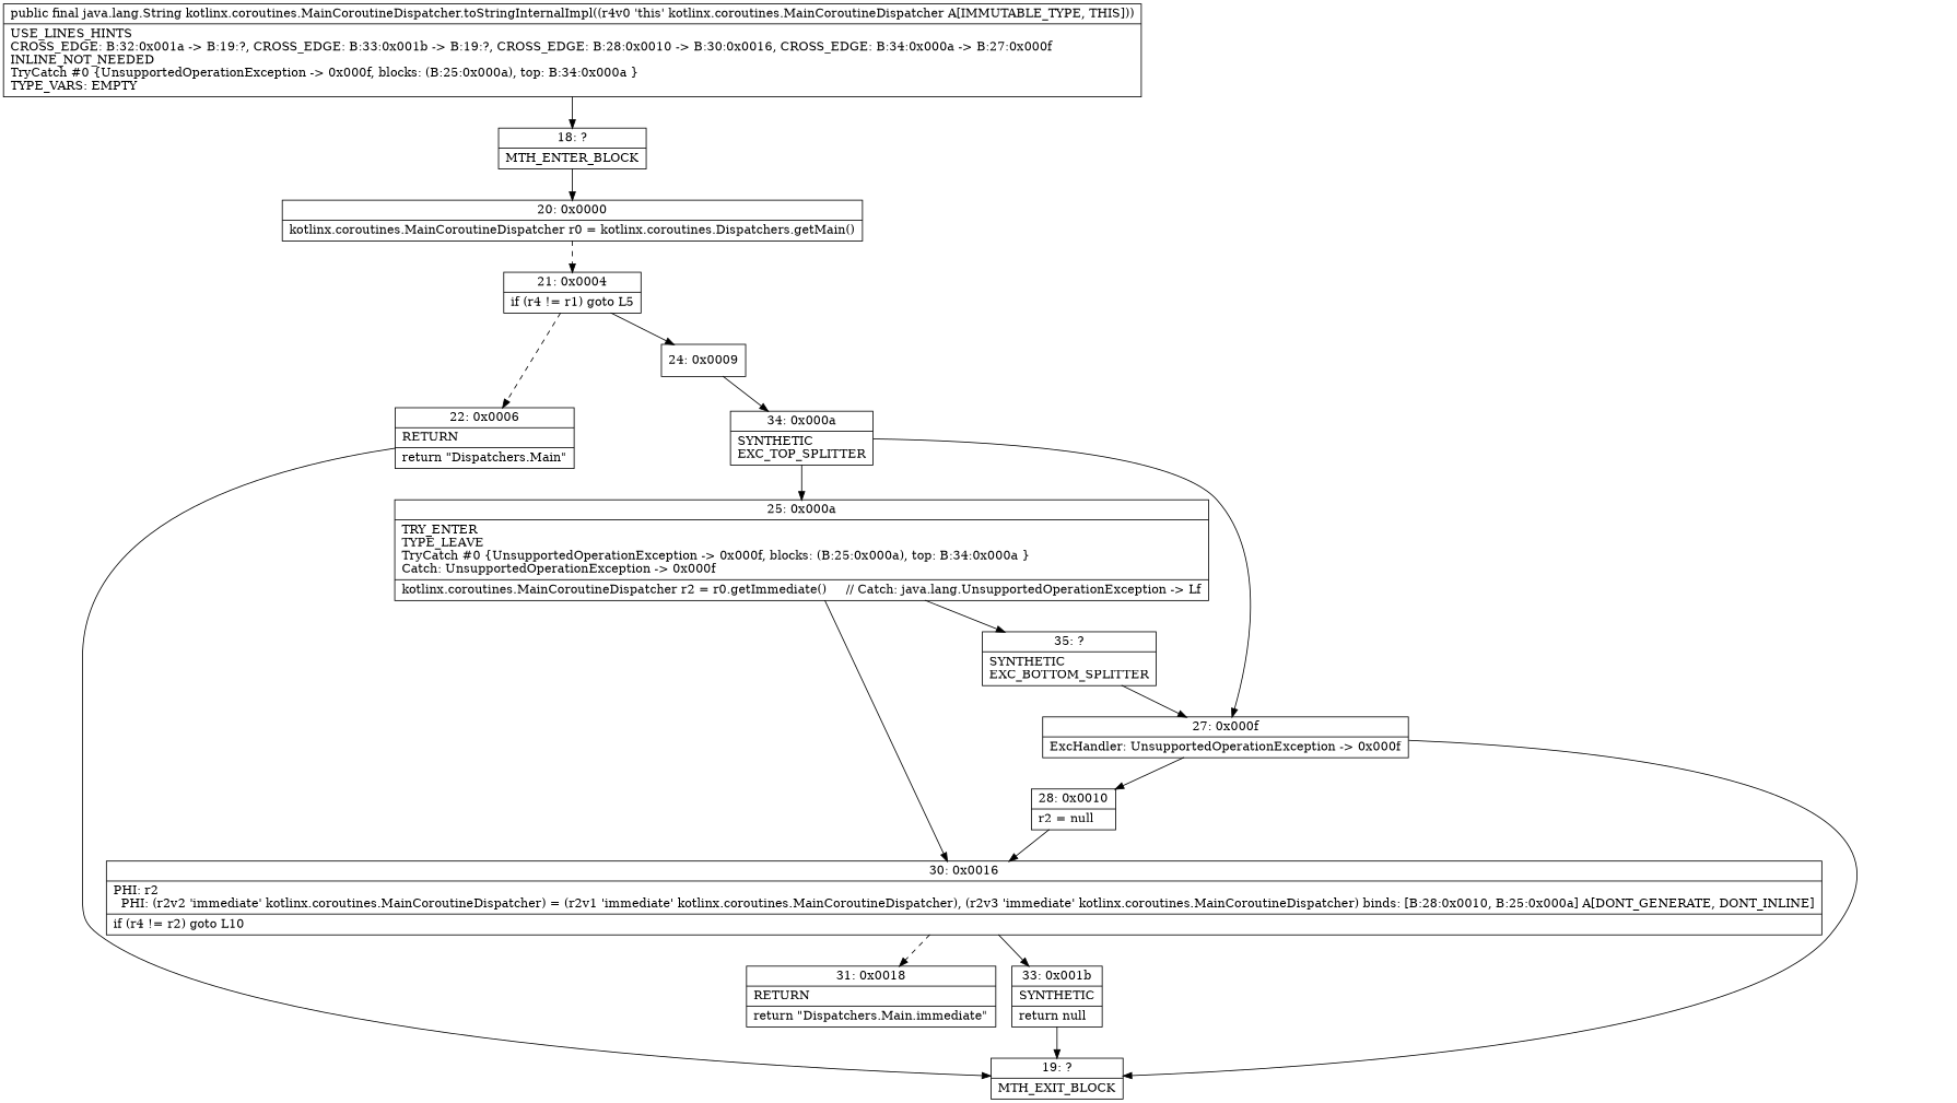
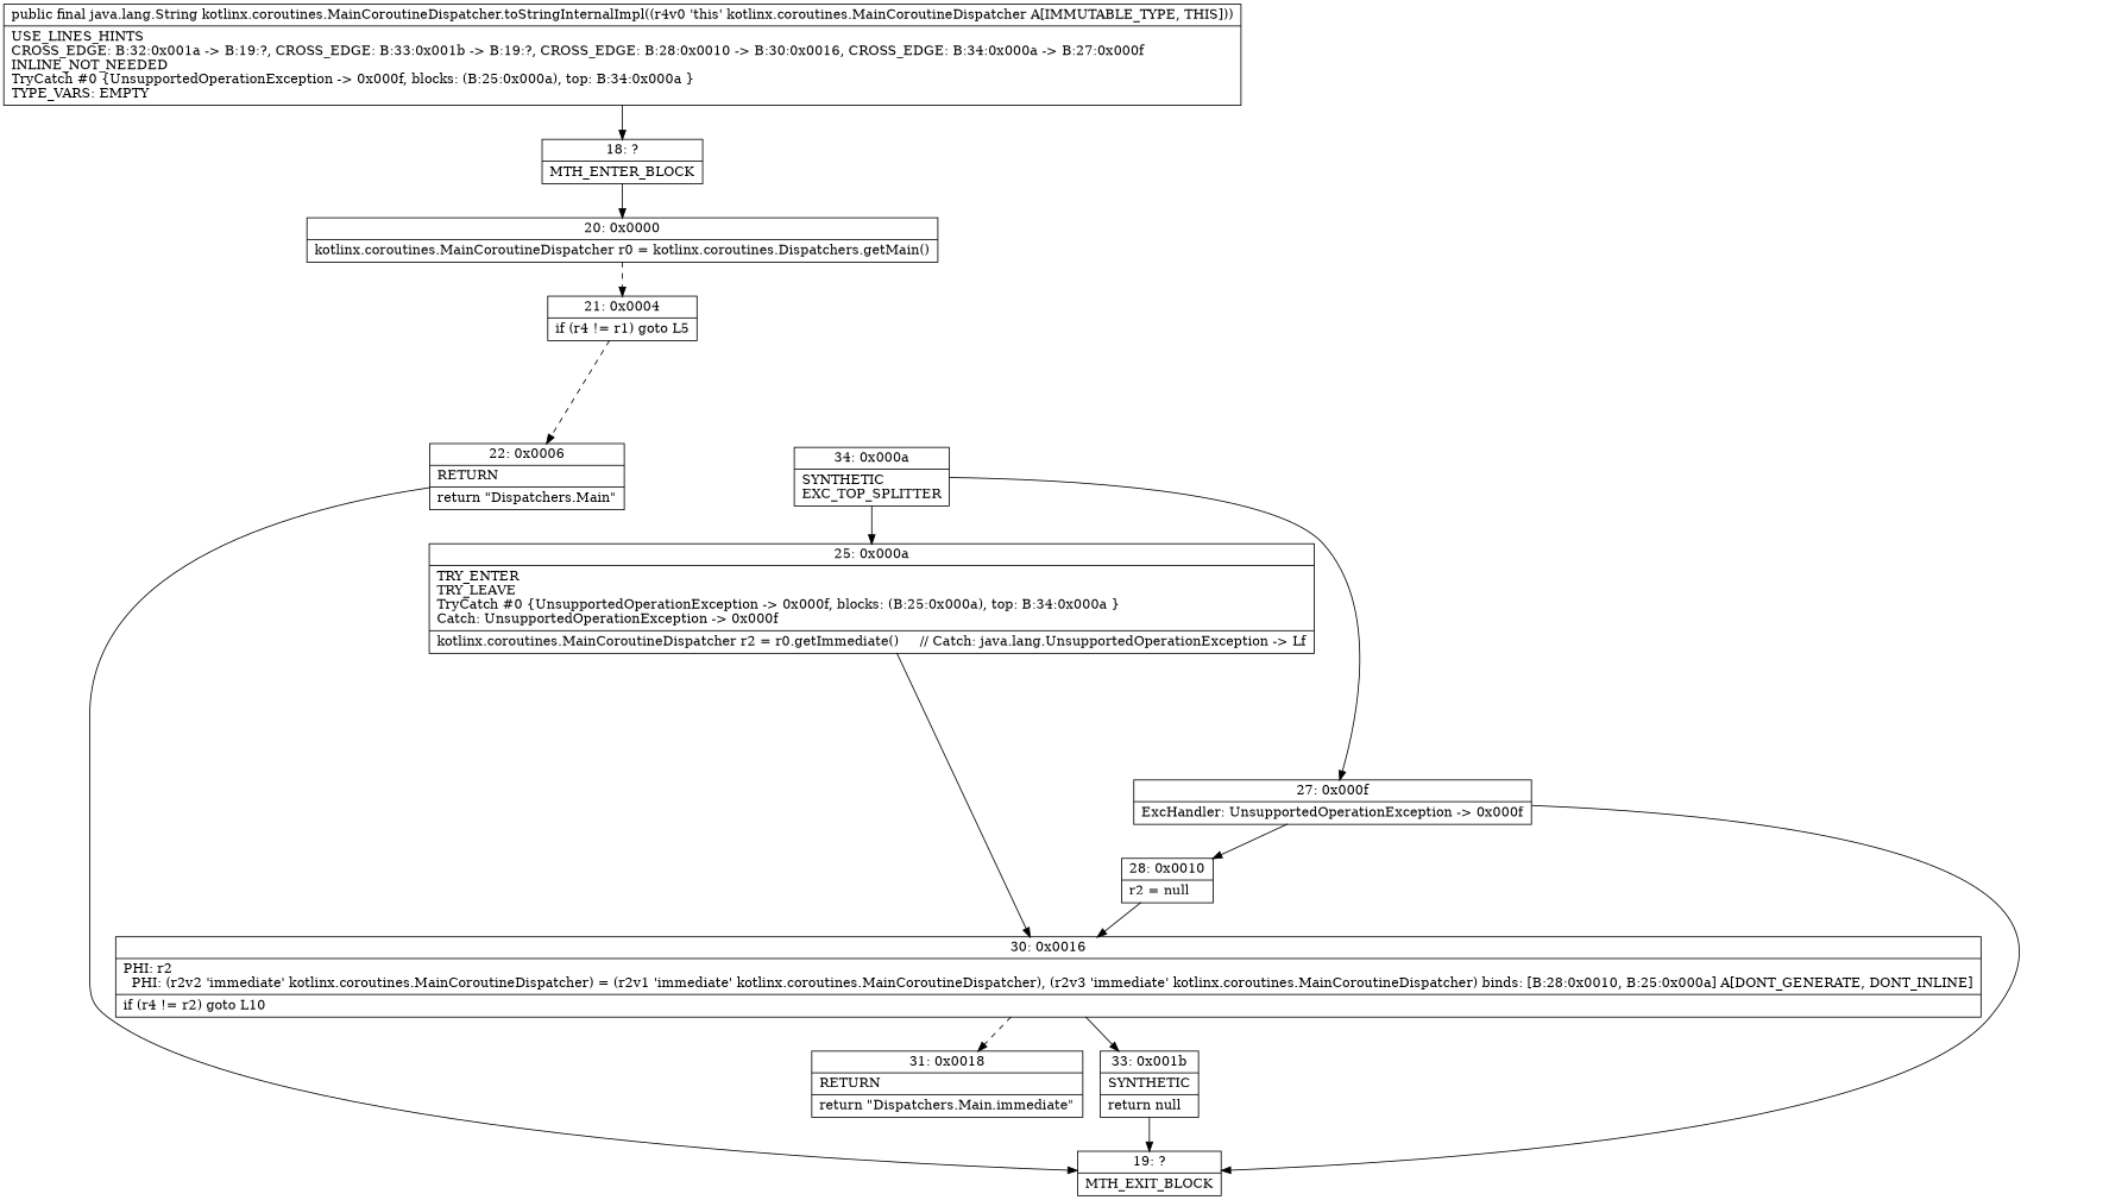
  digraph {
    node [shape=record]
    n1 [label="{18\:\ ?|MTH_ENTER_BLOCK\l}"]
    n2 [label="{20\:\ 0x0000|kotlinx.coroutines.MainCoroutineDispatcher r0 = kotlinx.coroutines.Dispatchers.getMain()\l}"]
    n3 [label="{21\:\ 0x0004|if (r4 != r1) goto L5\l}"]
    n4 [label="{22\:\ 0x0006|RETURN\l|return \"Dispatchers.Main\"\l}"]
-   n5 [label="{24\:\ 0x0009}"]
    n6 [label="{19\:\ ?|MTH_EXIT_BLOCK\l}"]
    n7 [label="{34\:\ 0x000a|SYNTHETIC\lEXC_TOP_SPLITTER\l}"]
-   n8 [label="{25\:\ 0x000a|TRY_ENTER\lTYPE_LEAVE\lTryCatch #0 \{UnsupportedOperationException \-\> 0x000f, blocks: (B:25:0x000a), top: B:34:0x000a \}\lCatch: UnsupportedOperationException \-\> 0x000f\l|kotlinx.coroutines.MainCoroutineDispatcher r2 = r0.getImmediate()     \/\/ Catch: java.lang.UnsupportedOperationException \-\> Lf\l}"]
+   n8 [label="{25\:\ 0x000a|TRY_ENTER\lTRY_LEAVE\lTryCatch #0 \{UnsupportedOperationException \-\> 0x000f, blocks: (B:25:0x000a), top: B:34:0x000a \}\lCatch: UnsupportedOperationException \-\> 0x000f\l|kotlinx.coroutines.MainCoroutineDispatcher r2 = r0.getImmediate()     \/\/ Catch: java.lang.UnsupportedOperationException \-\> Lf\l}"]
    n9 [label="{27\:\ 0x000f|ExcHandler: UnsupportedOperationException \-\> 0x000f\l}"]
    n10 [label="{30\:\ 0x0016|PHI: r2 \l  PHI: (r2v2 'immediate' kotlinx.coroutines.MainCoroutineDispatcher) = (r2v1 'immediate' kotlinx.coroutines.MainCoroutineDispatcher), (r2v3 'immediate' kotlinx.coroutines.MainCoroutineDispatcher) binds: [B:28:0x0010, B:25:0x000a] A[DONT_GENERATE, DONT_INLINE]\l|if (r4 != r2) goto L10\l}"]
-   n11 [label="{35\:\ ?|SYNTHETIC\lEXC_BOTTOM_SPLITTER\l}"]
    n12 [label="{28\:\ 0x0010|r2 = null\l}"]
    n13 [label="{31\:\ 0x0018|RETURN\l|return \"Dispatchers.Main.immediate\"\l}"]
    n14 [label="{33\:\ 0x001b|SYNTHETIC\l|return null\l}"]
    n15 [label="{public final java.lang.String kotlinx.coroutines.MainCoroutineDispatcher.toStringInternalImpl((r4v0 'this' kotlinx.coroutines.MainCoroutineDispatcher A[IMMUTABLE_TYPE, THIS]))  | USE_LINES_HINTS\lCROSS_EDGE: B:32:0x001a \-\> B:19:?, CROSS_EDGE: B:33:0x001b \-\> B:19:?, CROSS_EDGE: B:28:0x0010 \-\> B:30:0x0016, CROSS_EDGE: B:34:0x000a \-\> B:27:0x000f\lINLINE_NOT_NEEDED\lTryCatch #0 \{UnsupportedOperationException \-\> 0x000f, blocks: (B:25:0x000a), top: B:34:0x000a \}\lTYPE_VARS: EMPTY\l}"]
    n1 -> n2
    n2 -> n3 [style=dashed]
    n3 -> n4 [style=dashed]
-   n3 -> n5
    n4 -> n6
-   n5 -> n7
    n7 -> n8
    n7 -> n9
    n8 -> n10
-   n8 -> n11
    n9 -> n6
    n9 -> n12
    n10 -> n13 [style=dashed]
    n10 -> n14
-   n11 -> n9
    n12 -> n10
    n14 -> n6
    n15 -> n1
  }
